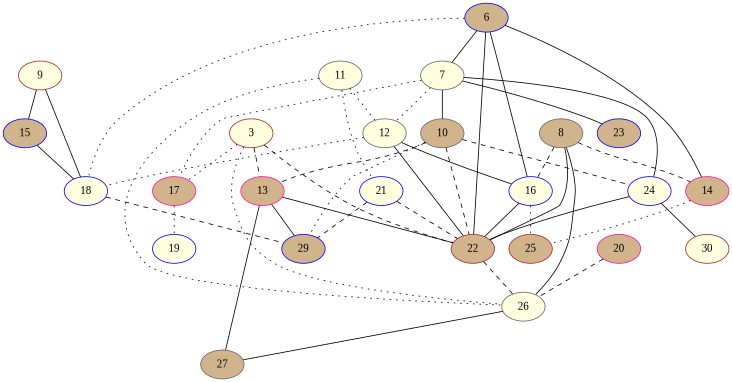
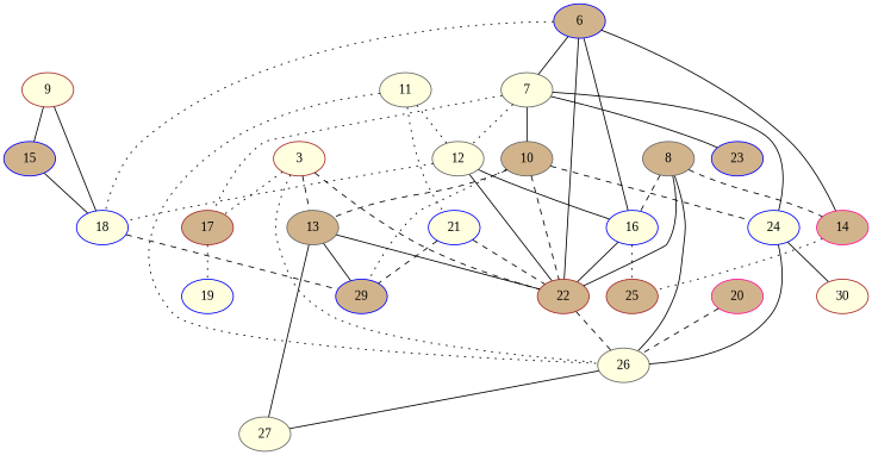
  graph {
    fontname="Liberation Serif"
    node [color=blue fillcolor=lightyellow fontname="Liberation Serif" style=filled]
    edge [fontname="Liberation Serif" style=solid weight=1.0]
    3 [color=brown]
-   13 [color=deeppink fillcolor=tan]
-   17 [color=deeppink fillcolor=tan]
+   13 [color=gray40 fillcolor=tan]
+   17 [color=brown fillcolor=tan]
    22 [color=brown fillcolor=tan]
    26 [color=gray40]
    29 [fillcolor=tan]
-   27 [color=gray40 fillcolor=tan]
+   27 [color=gray40]
    19
    6 [fillcolor=tan]
    7 [color=gray40]
    14 [color=deeppink fillcolor=tan]
    16
    18
    10 [color=gray40 fillcolor=tan]
    12 [color=gray40]
    23 [fillcolor=tan]
    24
    25 [color=brown fillcolor=tan]
    30 [color=brown]
    8 [color=gray40 fillcolor=tan]
    9 [color=brown]
    15 [fillcolor=tan]
    11 [color=gray40]
    21
    20 [color=deeppink fillcolor=tan]
    3 -- 13 [style=dashed]
    3 -- 17 [style=dotted]
    3 -- 22 [style=dashed]
    3 -- 26 [style=dotted]
    13 -- 22
    13 -- 29
    13 -- 27 [weight=2.0]
    17 -- 19 [style=dotted]
    22 -- 26 [style=dashed]
    26 -- 27
    6 -- 22 [weight=2.0]
    6 -- 7
    6 -- 14
    6 -- 16
    6 -- 18 [style=dotted weight=2.0]
    7 -- 17 [style=dotted]
    7 -- 10
    7 -- 12 [style=dotted weight=2.0]
    7 -- 23
    7 -- 24
    14 -- 25 [style=dotted]
    16 -- 22
    16 -- 25 [style=dotted]
    18 -- 29 [style=dashed]
    10 -- 13 [style=dashed]
    10 -- 22 [style=dashed]
    10 -- 29 [style=dotted]
    10 -- 24 [style=dashed]
    12 -- 22
    12 -- 16
    12 -- 18 [style=dotted weight=2.0]
-   24 -- 22
+   24 -- 26
    24 -- 30
    8 -- 22
    8 -- 26
    8 -- 14 [style=dashed]
    8 -- 16 [style=dashed]
    9 -- 18
    9 -- 15
    15 -- 18
    11 -- 26 [style=dotted]
    11 -- 12 [style=dotted]
    11 -- 21 [style=dotted]
    21 -- 22 [style=dashed]
    21 -- 29 [style=dashed]
    20 -- 26 [style=dashed weight=2.0]
  }
